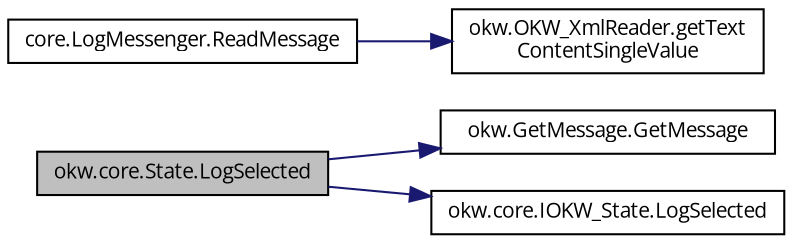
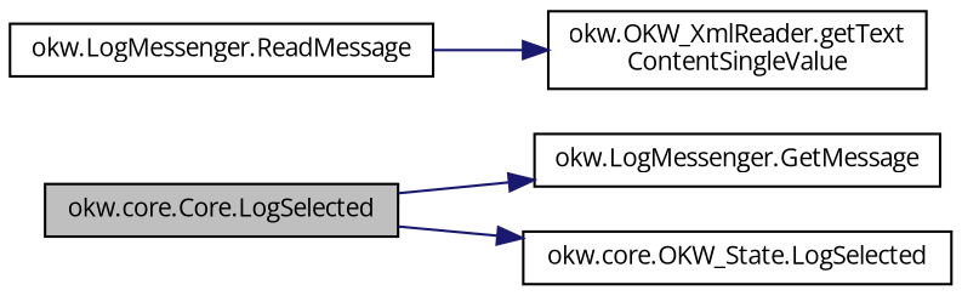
  digraph {
    fontname="Open Sans"
    rankdir=LR
    node [color=black fillcolor=white fontname="Open Sans" fontsize=10 shape=record style=filled]
    edge [color=midnightblue fontname="Open Sans" fontsize=10 labelfontname=Helvetica labelfontsize=10 style=solid]
-   n1 [fillcolor=grey75 fontcolor=black height=0.2 label="okw.core.State.LogSelected" width=0.4]
-   n2 [height=0.2 label="okw.GetMessage.GetMessage" width=0.4]
-   n3 [height=0.2 label="okw.core.IOKW_State.LogSelected" width=0.4]
-   n4 [height=0.2 label="core.LogMessenger.ReadMessage" width=0.4]
+   n1 [fillcolor=grey75 fontcolor=black height=0.2 label="okw.core.Core.LogSelected" width=0.4]
+   n2 [height=0.2 label="okw.LogMessenger.GetMessage" width=0.4]
+   n3 [height=0.2 label="okw.core.OKW_State.LogSelected" width=0.4]
+   n4 [height=0.2 label="okw.LogMessenger.ReadMessage" width=0.4]
    n5 [height=0.2 label="okw.OKW_XmlReader.getText\lContentSingleValue" width=0.4]
    n1 -> n2
    n1 -> n3
    n4 -> n5
  }
